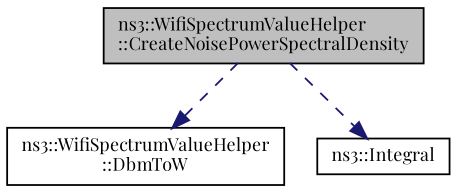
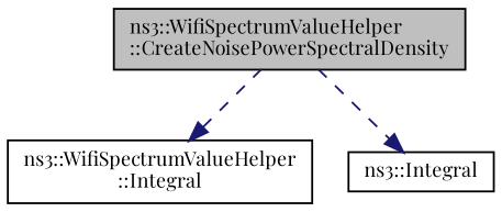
  digraph {
    rankdir=TB
    fontname="Playfair Display"
    node [color=black fillcolor=white fontname="Playfair Display" fontsize=10 shape=record style=filled]
    edge [color=midnightblue fontname="Playfair Display" fontsize=10 labelfontname=Helvetica labelfontsize=10 style=dashed]
    n1 [fillcolor=grey75 fontcolor=black height=0.2 label="ns3::WifiSpectrumValueHelper\l::CreateNoisePowerSpectralDensity" width=0.4]
-   n2 [height=0.2 label="ns3::WifiSpectrumValueHelper\l::DbmToW" width=0.4]
+   n2 [height=0.2 label="ns3::WifiSpectrumValueHelper\l::Integral" width=0.4]
    n3 [height=0.2 label="ns3::Integral" width=0.4]
    n1 -> n2
    n1 -> n3
  }
